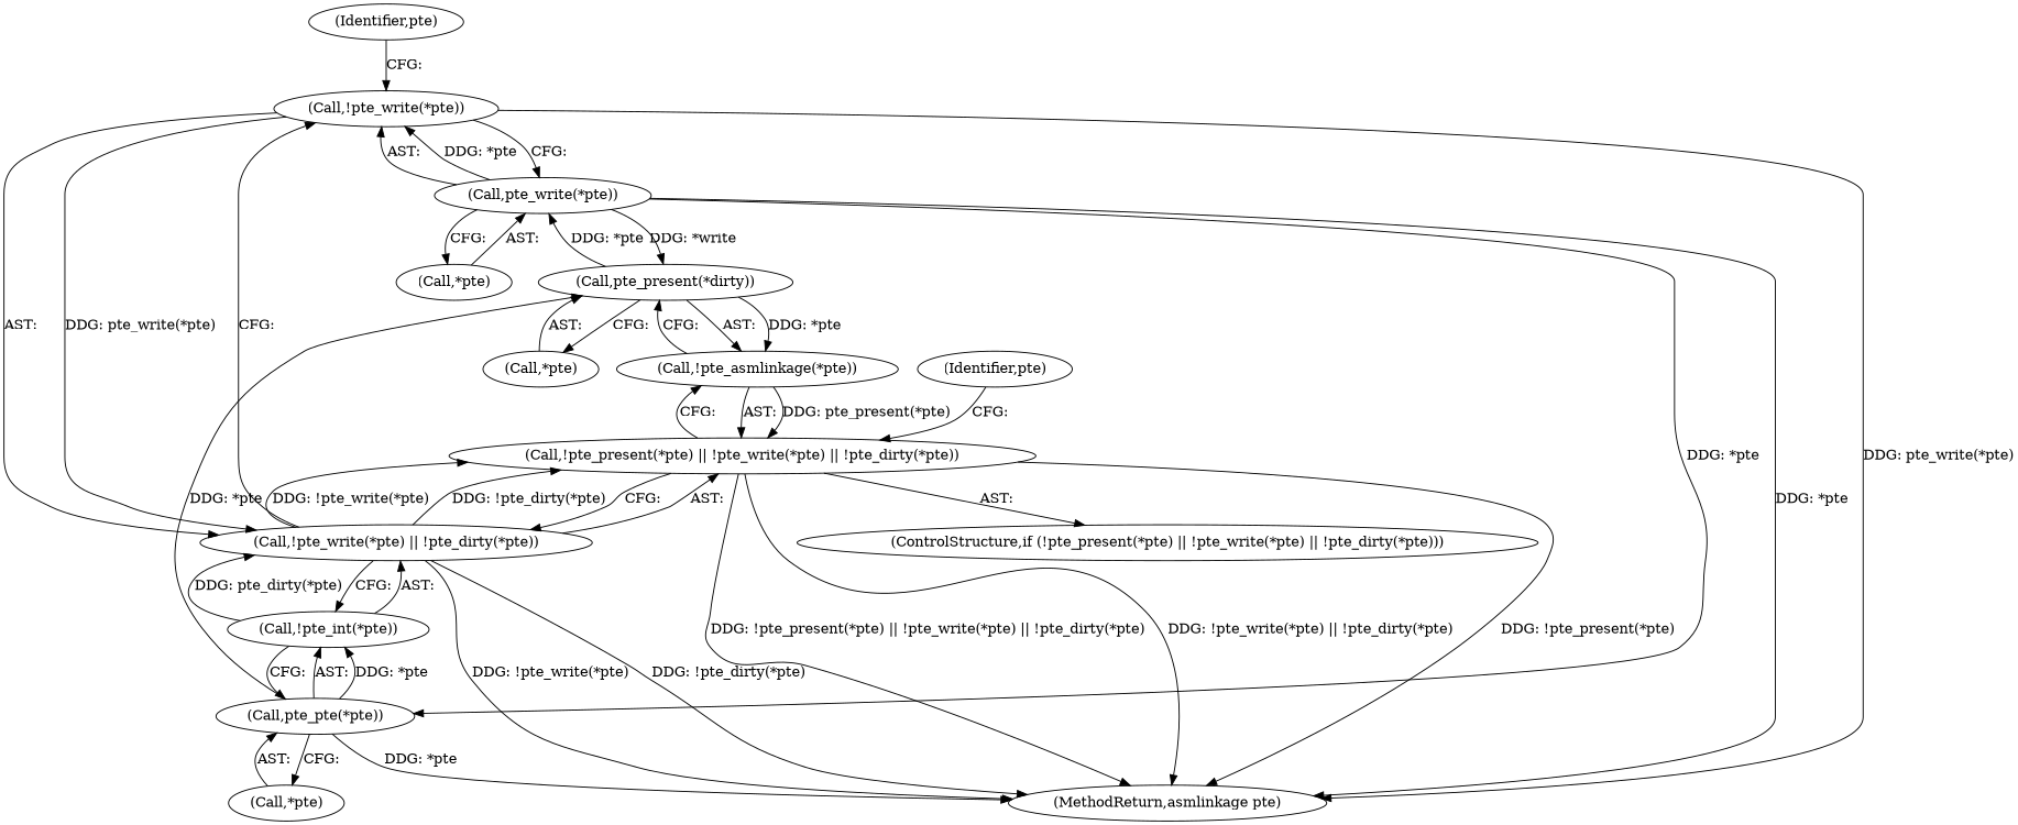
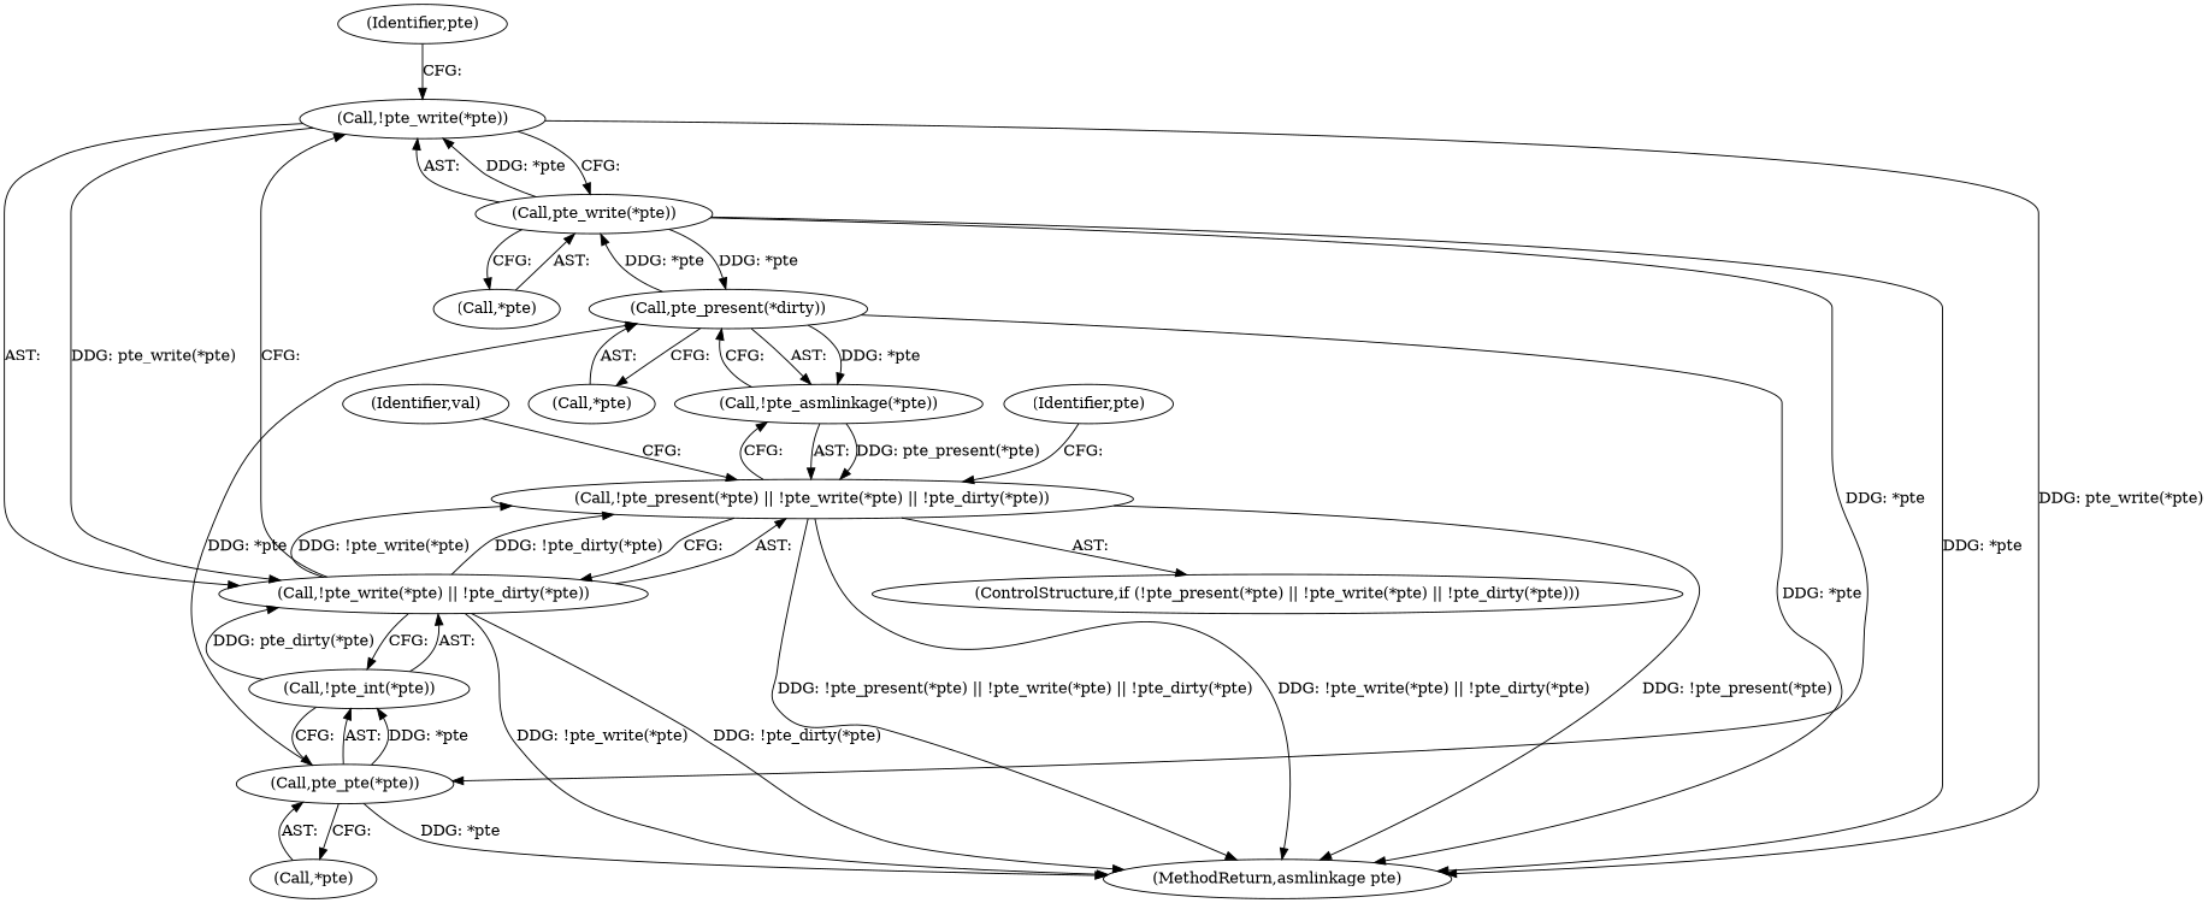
  digraph {
    n1 [label="(Call,!pte_write(*pte))"]
    n2 [label="(Call,pte_write(*pte))"]
    n3 [label="(Call,!pte_write(*pte) || !pte_dirty(*pte))"]
    n4 [label="(MethodReturn,asmlinkage pte)"]
    n5 [label="(Call,pte_present(*dirty))"]
    n6 [label="(Call,pte_pte(*pte))"]
    n7 [label="(Call,*pte)"]
    n8 [label="(Call,!pte_int(*pte))"]
    n9 [label="(Call,!pte_present(*pte) || !pte_write(*pte) || !pte_dirty(*pte))"]
    n10 [label="(Call,*pte)"]
    n11 [label="(Call,!pte_asmlinkage(*pte))"]
    n12 [label="(Call,*pte)"]
    n13 [label="(ControlStructure,if (!pte_present(*pte) || !pte_write(*pte) || !pte_dirty(*pte)))"]
    n14 [label="(Identifier,pte)"]
    n15 [label="(Identifier,pte)"]
+   n16 [label="(Identifier,val)"]
    n1 -> n2 [label="CFG: "]
    n1 -> n3 [label="AST: "]
    n1 -> n3 [label="DDG: pte_write(*pte)"]
    n1 -> n4 [label="DDG: pte_write(*pte)"]
    n2 -> n1 [label="AST: "]
    n2 -> n1 [label="DDG: *pte"]
    n2 -> n4 [label="DDG: *pte"]
-   n2 -> n5 [label="DDG: *write"]
+   n2 -> n5 [label="DDG: *pte"]
    n2 -> n6 [label="DDG: *pte"]
    n2 -> n7 [label="CFG: "]
    n3 -> n1 [label="CFG: "]
    n3 -> n4 [label="DDG: !pte_write(*pte)"]
    n3 -> n4 [label="DDG: !pte_dirty(*pte)"]
    n3 -> n8 [label="CFG: "]
    n3 -> n9 [label="AST: "]
    n3 -> n9 [label="DDG: !pte_write(*pte)"]
    n3 -> n9 [label="DDG: !pte_dirty(*pte)"]
    n5 -> n2 [label="DDG: *pte"]
+   n5 -> n4 [label="DDG: *pte"]
    n5 -> n10 [label="CFG: "]
    n5 -> n11 [label="AST: "]
    n5 -> n11 [label="DDG: *pte"]
    n6 -> n4 [label="DDG: *pte"]
    n6 -> n5 [label="DDG: *pte"]
    n6 -> n8 [label="AST: "]
    n6 -> n8 [label="DDG: *pte"]
    n6 -> n12 [label="CFG: "]
    n7 -> n2 [label="AST: "]
    n8 -> n3 [label="AST: "]
    n8 -> n3 [label="DDG: pte_dirty(*pte)"]
    n8 -> n6 [label="CFG: "]
    n9 -> n3 [label="CFG: "]
    n9 -> n4 [label="DDG: !pte_present(*pte) || !pte_write(*pte) || !pte_dirty(*pte)"]
    n9 -> n4 [label="DDG: !pte_write(*pte) || !pte_dirty(*pte)"]
    n9 -> n4 [label="DDG: !pte_present(*pte)"]
    n9 -> n11 [label="CFG: "]
    n9 -> n13 [label="AST: "]
    n10 -> n5 [label="AST: "]
    n11 -> n5 [label="CFG: "]
    n11 -> n9 [label="AST: "]
    n11 -> n9 [label="DDG: pte_present(*pte)"]
    n12 -> n6 [label="AST: "]
    n14 -> n9 [label="CFG: "]
    n15 -> n1 [label="CFG: "]
+   n16 -> n9 [label="CFG: "]
  }
